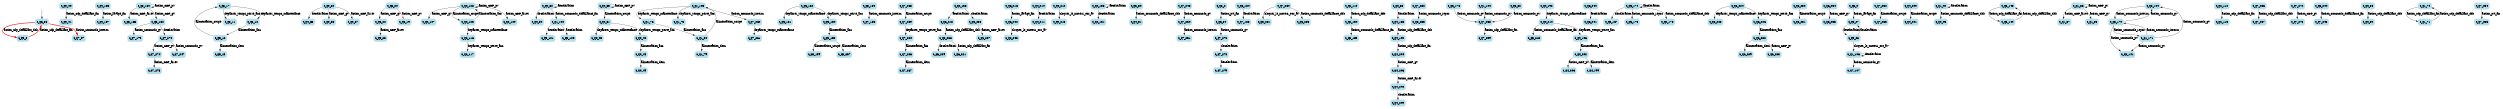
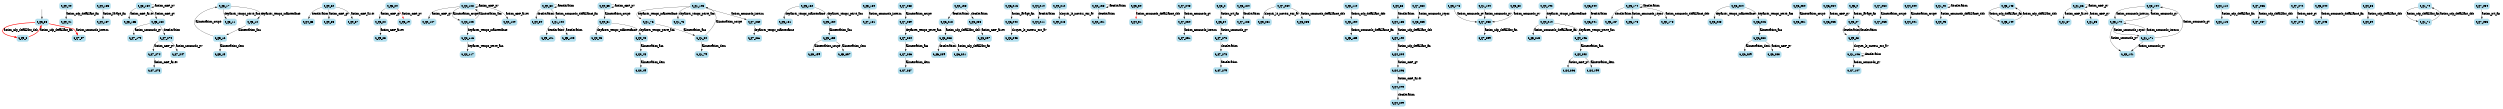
  digraph {
    rankdir=TB
    node [style="rounded, filled" color=lightblue2 shape=box]
    start_c_q5_36 [style=invisible color="" shape=""]
    n2 [label=c_q5_36]
    n3 [label=c_q5_6]
    n4 [label=c_q7_37]
    n5 [label=c_q0_40]
    n6 [label=c_q0_41]
    n7 [label=c_q4_187]
    n8 [label=c_q7_179]
    n9 [label=c_q7_275]
    n10 [label=c_q5_11]
    n11 [label=c_q4_65]
    n12 [label=c_q5_20]
    n13 [label=c_q5_22]
    n14 [label=c_q5_19]
    n15 [label=c_q5_23]
    n16 [label=c_q2_128]
    n17 [label=c_q2_127]
    n18 [label=c_q2_123]
    n19 [label=c_q2_129]
    n20 [label=c_q2_116]
    n21 [label=c_q0_59]
    n22 [label=c_q0_53]
    n23 [label=c_q0_51]
    n24 [label=c_q0_43]
    n25 [label=c_q0_46]
    n26 [label=c_q1_108]
    n27 [label=c_q1_76]
    n28 [label=c_q1_75]
    n29 [label=c_q7_260]
    n30 [label=c_q1_80]
    n31 [label=c_q7_261]
    n32 [label=c_q3_151]
    n33 [label=c_q3_180]
-   n34 [label=c_q7_183]
+   n34 [label=c_q7_181]
    n35 [label=c_q7_264]
    n36 [label=c_q7_266]
    n37 [label=c_q7_267]
    n38 [label=c_q1_79]
    n39 [label=c_q6_218]
    n40 [label=c_q6_238]
    n41 [label=c_q6_239]
    n42 [label=c_q6_221]
    n43 [label=c_q6_242]
    n44 [label=c_q2_243]
    n45 [label=c_q4_210]
    n46 [label=c_q4_211]
    n47 [label=c_q4_212]
    n48 [label=c_q0_213]
    n49 [label=c_q2_117]
    n50 [label=c_q2_133]
    n51 [label=c_q2_131]
    n52 [label=c_q5_30]
    n53 [label=c_q4_31]
    n54 [label=c_q7_248]
    n55 [label=c_q7_250]
    n56 [label=c_q7_251]
    n57 [label=c_q7_278]
    n58 [label=c_q7_279]
    n59 [label=c_q3_184]
    n60 [label=c_q7_185]
    n61 [label=c_q7_284]
    n62 [label=c_q3_281]
    n63 [label=c_q6_285]
    n64 [label=c_q2_110]
    n65 [label=c_q2_134]
    n66 [label=c_q3_135]
    n67 [label=c_q4_190]
    n68 [label=c_q4_204]
    n69 [label=c_q4_206]
    n70 [label=c_q5_101]
    n71 [label=c_q0_55]
    n72 [label=c_q3_159]
    n73 [label=c_q7_282]
    n74 [label=c_q5_283]
    n75 [label=c_q5_15]
    n76 [label=c_q3_165]
    n77 [label=c_q0_62]
    n78 [label=c_q1_102]
    n79 [label=c_q5_103]
    n80 [label=c_q3_176]
    n81 [label=c_q7_258]
    n82 [label=c_q7_259]
    n83 [label=c_q7_274]
    n84 [label=c_q4_203]
    n85 [label=c_q6_241]
    n86 [label=c_q3_174]
    n87 [label=c_q3_167]
    n88 [label=c_q5_175]
    n89 [label=c_q2_173]
    n90 [label=c_q4_208]
    n91 [label=c_q4_209]
    n92 [label=c_q6_223]
    n93 [label=c_q3_182]
    n94 [label=c_q7_270]
    n95 [label=c_q7_247]
    n96 [label=c_q6_226]
    n97 [label=c_q6_232]
    n98 [label=c_q6_229]
    n99 [label=c_q6_233]
    n100 [label=c_q5_16]
    n101 [label=c_q5_17]
    n102 [label=c_q5_12]
    n103 [label=c_q6_230]
    n104 [label=c_q6_231]
    n105 [label=c_q6_235]
    n106 [label=c_q5_2]
    n107 [label=c_q5_34]
    n108 [label=c_q7_276]
    n109 [label=c_q4_192]
    n110 [label=c_q4_214]
    n111 [label=c_q5_215]
    n112 [label=c_q4_196]
    n113 [label=c_q3_158]
    n114 [label=c_q3_657]
    n115 [label=c_q5_0]
    n116 [label=c_q5_27]
    n117 [label=c_q5_28]
    n118 [label=c_q7_107]
    n119 [label=c_q2_138]
    n120 [label=c_q6_236]
    n121 [label=c_q6_237]
    n122 [label=c_q6_234]
    n123 [label=c_q7_253]
    n124 [label=c_q4_201]
    n125 [label=c_q7_269]
    n126 [label=c_q1_104]
    n127 [label=c_q0_49]
    n128 [label=c_q0_48]
    n129 [label=c_q4_186]
    n130 [label=c_q0_93]
    n131 [label=c_q0_57]
    n132 [label=c_q3_148]
    n133 [label=c_q3_149]
    n134 [label=c_q3_152]
    n135 [label=c_q3_154]
    n136 [label=c_q1_86]
    n137 [label=c_q1_87]
    n138 [label=c_q1_85]
    n139 [label=c_q3_144]
    n140 [label=c_q3_170]
    n141 [label=c_q3_141]
    n142 [label=c_q1_171]
    n143 [label=c_q4_188]
    n144 [label=c_q6_240]
    n145 [label=c_q2_112]
    n146 [label=c_q2_113]
    n147 [label=c_q3_164]
    n148 [label=c_q1_106]
    n149 [label=c_q7_256]
    n150 [label=c_q7_257]
    n151 [label=c_q7_272]
    n152 [label=c_q7_273]
    n153 [label=c_q6_244]
    n154 [label=c_q7_245]
    n155 [label=c_q0_39]
    n156 [label=c_q1_70]
    n157 [label=c_q1_71]
    n158 [label=c_q0_66]
    n159 [label=c_q4_199]
    n160 [label=c_q0_38]
    n161 [label=c_q4_202]
    n162 [label=c_q7_255]
    n163 [label=c_q6_224]
    n164 [label=c_q4_200]
    n165 [label=c_q7_268]
    n166 [label=c_q7_252]
    n167 [label=c_q1_92]
    n168 [label=c_q6_216]
    n169 [label=c_q5_32]
    n170 [label=c_q7_254]
    n171 [label=c_q0_64]
    start_c_q5_36 -> n2
    n2 -> n3 [color=red label=action_cdp_defaillant_deb penwidth=3]
    n2 -> n4 [color=red label=action_commodo_interm penwidth=3]
    n3 -> n2 [color=red label=action_cdp_defaillant_fin penwidth=3]
    n5 -> n6 [label=action_cdp_defaillant_fin]
    n12 -> n13 [label=action_CDP_gv]
    n12 -> n14 [color=red label=action_CDP_pv]
    n13 -> n15 [label=action_CDP_arret]
    n16 -> n16 [label=action_CDP_pv]
    n16 -> n17 [label=action_CDP_gv]
    n16 -> n18 [label=alimentation_coupe]
    n16 -> n19 [label=action_CDP_arret]
    n18 -> n16 [label=alimentation_acc]
    n18 -> n20 [label=depasser_temps_maintenance]
    n20 -> n49 [label=depasser_temps_perte_acc]
    n22 -> n22 [label=action_CDP_pv]
    n22 -> n23 [label=alimentation_coupe]
    n23 -> n24 [label=depasser_temps_maintenance]
    n23 -> n25 [label=depasser_temps_perte_acc]
    n25 -> n128 [label=alimentation_acc]
    n26 -> n27 [label=depasser_temps_maintenance]
    n26 -> n28 [label=depasser_temps_perte_acc]
    n26 -> n29 [label=action_commodo_interm]
    n27 -> n30 [label=alimentation_acc]
    n29 -> n31 [label=depasser_temps_maintenance]
    n30 -> n26 [label=alimentation_coupe]
    n30 -> n38 [label=alimentation_dem]
    n33 -> n34 [label=action_commodo_interm]
    n35 -> n36 [label=alimentation_acc]
    n36 -> n37 [label=alimentation_dem]
    n39 -> n40 [label=action_cdp_defaillant_deb]
    n40 -> n41 [label=deceleration]
    n40 -> n42 [label=action_cdp_defaillant_fin]
    n43 -> n44 [label=bloquer_le_moteur_ess_av]
    n45 -> n46 [label=aeceleration]
    n47 -> n48 [label=bloquer_le_moteur_ess_av]
    n50 -> n50 [label=aeceleration]
    n50 -> n51 [label=deceleration]
-   n52 -> n53 [label=action_commodo_defaillance_deb]
+   n52 -> n53 [label=action_commodo_defaillance_deb color=red]
    n54 -> n55 [label=action_commodo_gv]
    n55 -> n56 [label=action_commodo_interm]
    n57 -> n58 [label=aeceleration]
    n59 -> n60 [label=aeceleration]
    n61 -> n62 [label=bloquer_le_moteur_ess_av]
    n61 -> n63 [label=action_commodo_defaillance_deb]
    n64 -> n65 [label=action_cdp_defaillant_deb]
    n65 -> n66 [label=action_commodo_defaillance_fin]
    n67 -> n68 [label=action_cdp_defaillant_fin]
    n68 -> n69 [label=action_CDP_gv]
    n69 -> n90 [label=action_CDP_arret]
    n73 -> n74 [label=action_commodo_repos]
    n77 -> n21 [label=deceleration]
    n77 -> n77 [label=aeceleration]
    n77 -> n78 [label=action_commodo_defaillance_fin]
    n78 -> n70 [label=deceleration]
    n78 -> n79 [label=aeceleration]
    n80 -> n81 [label=action_commodo_pv]
    n81 -> n82 [label=action_cdp_defaillant_fin]
    n83 -> n9 [label=action_CDP_arret]
    n86 -> n86 [label=aeceleration]
    n86 -> n87 [label=deceleration]
    n86 -> n88 [label=action_commodo_repos]
    n86 -> n89 [label=action_commodo_defaillance_deb]
    n90 -> n91 [label=deceleration]
    n93 -> n8 [label=action_commodo_gv]
    n93 -> n94 [label=deceleration]
    n94 -> n83 [label=action_CDP_pv]
    n94 -> n95 [label=action_commodo_pv]
    n96 -> n97 [label=alimentation_acc]
    n97 -> n98 [label=alimentation_dem]
    n97 -> n99 [label=action_CDP_pv]
    n100 -> n75 [label=alimentation_dem]
    n100 -> n101 [label=alimentation_coupe]
    n101 -> n10 [label=depasser_temps_perte_acc]
    n101 -> n102 [label=depasser_temps_maintenance]
    n102 -> n100 [label=alimentation_acc]
    n103 -> n104 [label=alimentation_coupe]
    n106 -> n107 [label=action_pvi_fin]
    n107 -> n108 [label=action_commodo_gv]
    n108 -> n57 [label=deceleration]
    n109 -> n110 [label=depasser_temps_maintenance]
    n110 -> n111 [label=action_commodo_defaillance_fin]
    n110 -> n112 [label=depasser_temps_perte_acc]
    n112 -> n161 [label=alimentation_acc]
    n113 -> n72 [label=alimentation_coupe]
    n113 -> n114 [label=alimentation_dem]
    n115 -> n116 [label=action_lavage_fin]
    n116 -> n117 [label=deceleration]
    n117 -> n116 [label=aeceleration]
    n117 -> n148 [label=bloquer_le_moteur_ess_av]
    n119 -> n39 [label=aeceleration]
    n119 -> n120 [label=deceleration]
    n120 -> n121 [label=action_CDP_arret]
    n122 -> n105 [label=action_CDP_gv]
    n125 -> n35 [label=depasser_temps_perte_acc]
    n126 -> n81 [label=action_commodo_pv]
    n128 -> n127 [label=alimentation_dem]
    n129 -> n7 [label=action_lavage_fin]
    n132 -> n133 [label=action_cdp_defaillant_fin]
    n133 -> n132 [label=action_cdp_defaillant_deb]
    n134 -> n32 [label=depasser_temps_maintenance]
    n134 -> n135 [label=depasser_temps_perte_acc]
    n135 -> n113 [label=alimentation_acc]
    n136 -> n136 [label=action_CDP_pv]
    n136 -> n137 [label=action_CDP_arret]
    n136 -> n138 [label=action_CDP_gv]
    n139 -> n140 [label=action_commodo_interm]
    n140 -> n139 [label=action_commodo_gv]
    n140 -> n141 [label=action_commodo_pv]
    n140 -> n142 [label=action_commodo_repos]
    n142 -> n139 [label=action_commodo_gv]
    n142 -> n140 [label=action_commodo_interm]
    n142 -> n141 [label=action_commodo_pv]
    n143 -> n67 [label=action_cdp_defaillant_deb]
    n144 -> n85 [label=aeceleration]
    n145 -> n146 [label=action_cdp_defaillant_fin]
    n147 -> n76 [label=action_CDP_arret]
    n147 -> n93 [label=action_CDP_gv]
    n147 -> n147 [label=action_CDP_pv]
    n148 -> n118 [label=action_commodo_gv]
    n148 -> n148 [label=deceleration]
    n149 -> n150 [label=action_cdp_defaillant_deb]
    n151 -> n152 [label=action_CDP_gv]
    n153 -> n154 [label=action_commodo_defaillance_fin]
    n156 -> n157 [label=action_cdp_defaillant_fin]
    n157 -> n156 [label=action_cdp_defaillant_deb]
    n158 -> n143 [label=aeceleration]
    n160 -> n155 [label=action_cdp_defaillant_deb]
    n161 -> n84 [label=action_CDP_pv]
    n161 -> n159 [label=alimentation_dem]
    n163 -> n92 [label=depasser_temps_maintenance]
    n163 -> n96 [label=depasser_temps_perte_acc]
    n164 -> n124 [label=alimentation_coupe]
    n165 -> n125 [label=alimentation_coupe]
    n166 -> n123 [label=alimentation_coupe]
    n167 -> n130 [label=action_commodo_defaillance_deb]
    n167 -> n167 [label=aeceleration]
    n168 -> n43 [label=action_lavage_fin]
    n169 -> n81 [label=action_commodo_pv]
    n170 -> n162 [label=action_pvi_fin]
    n171 -> n11 [label=deceleration]
    n171 -> n71 [label=action_CDP_gv]
    n171 -> n131 [label=action_CDP_arret]
  }
